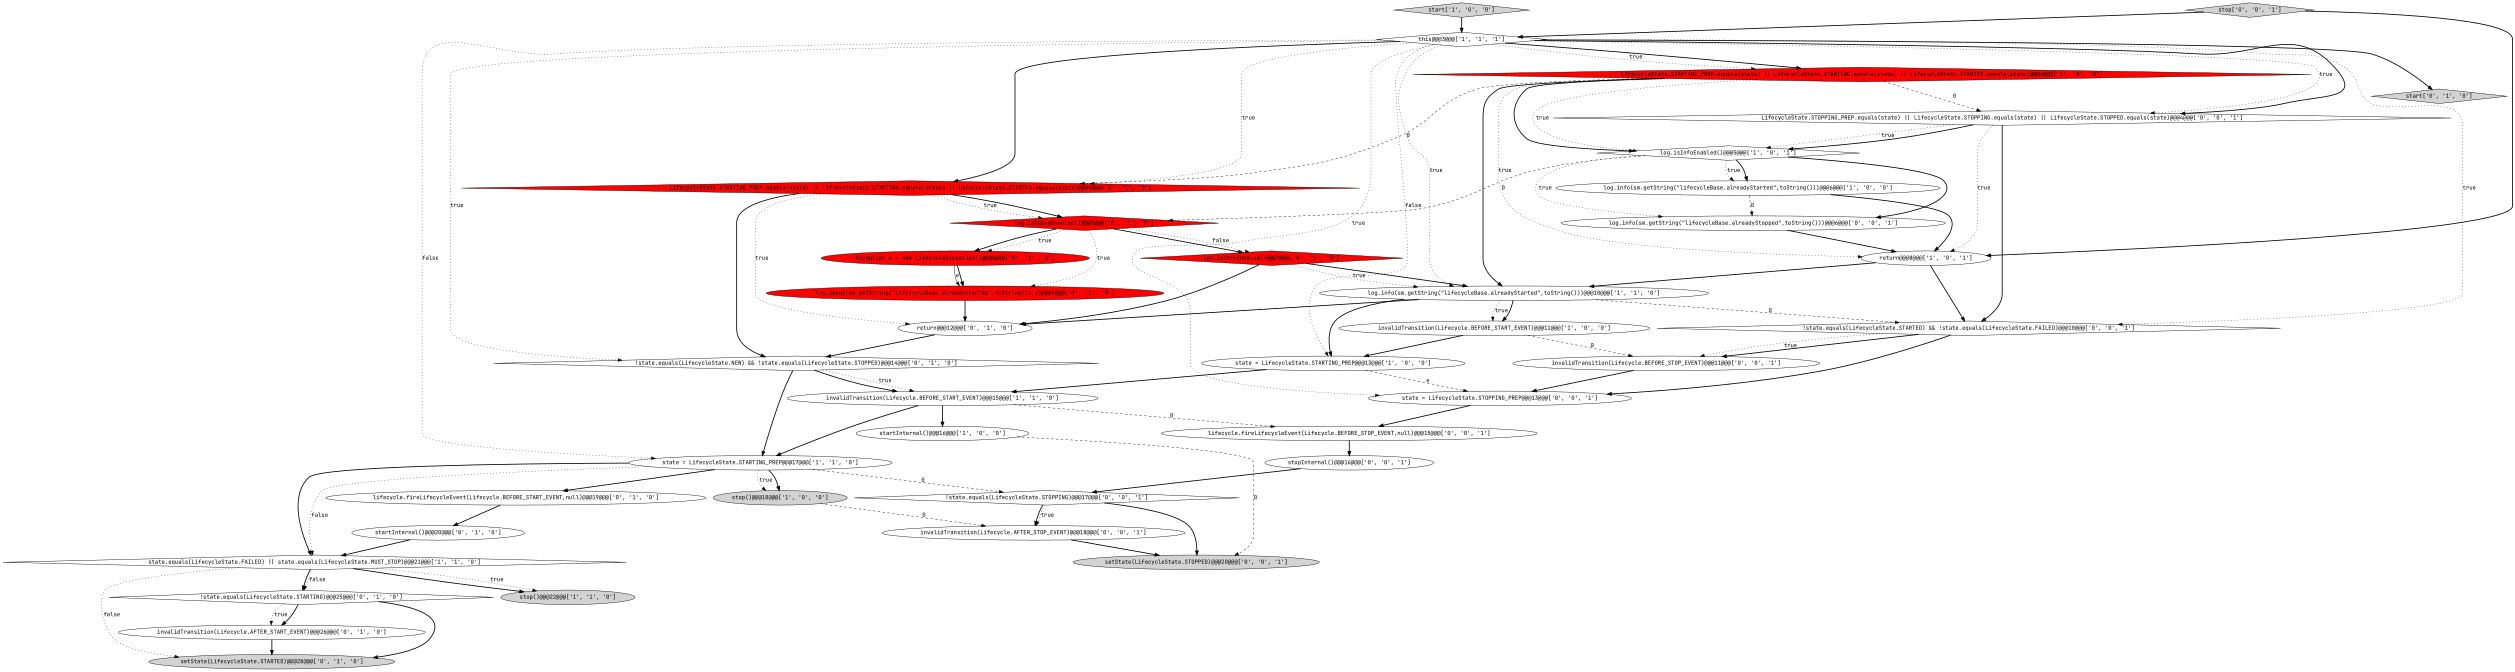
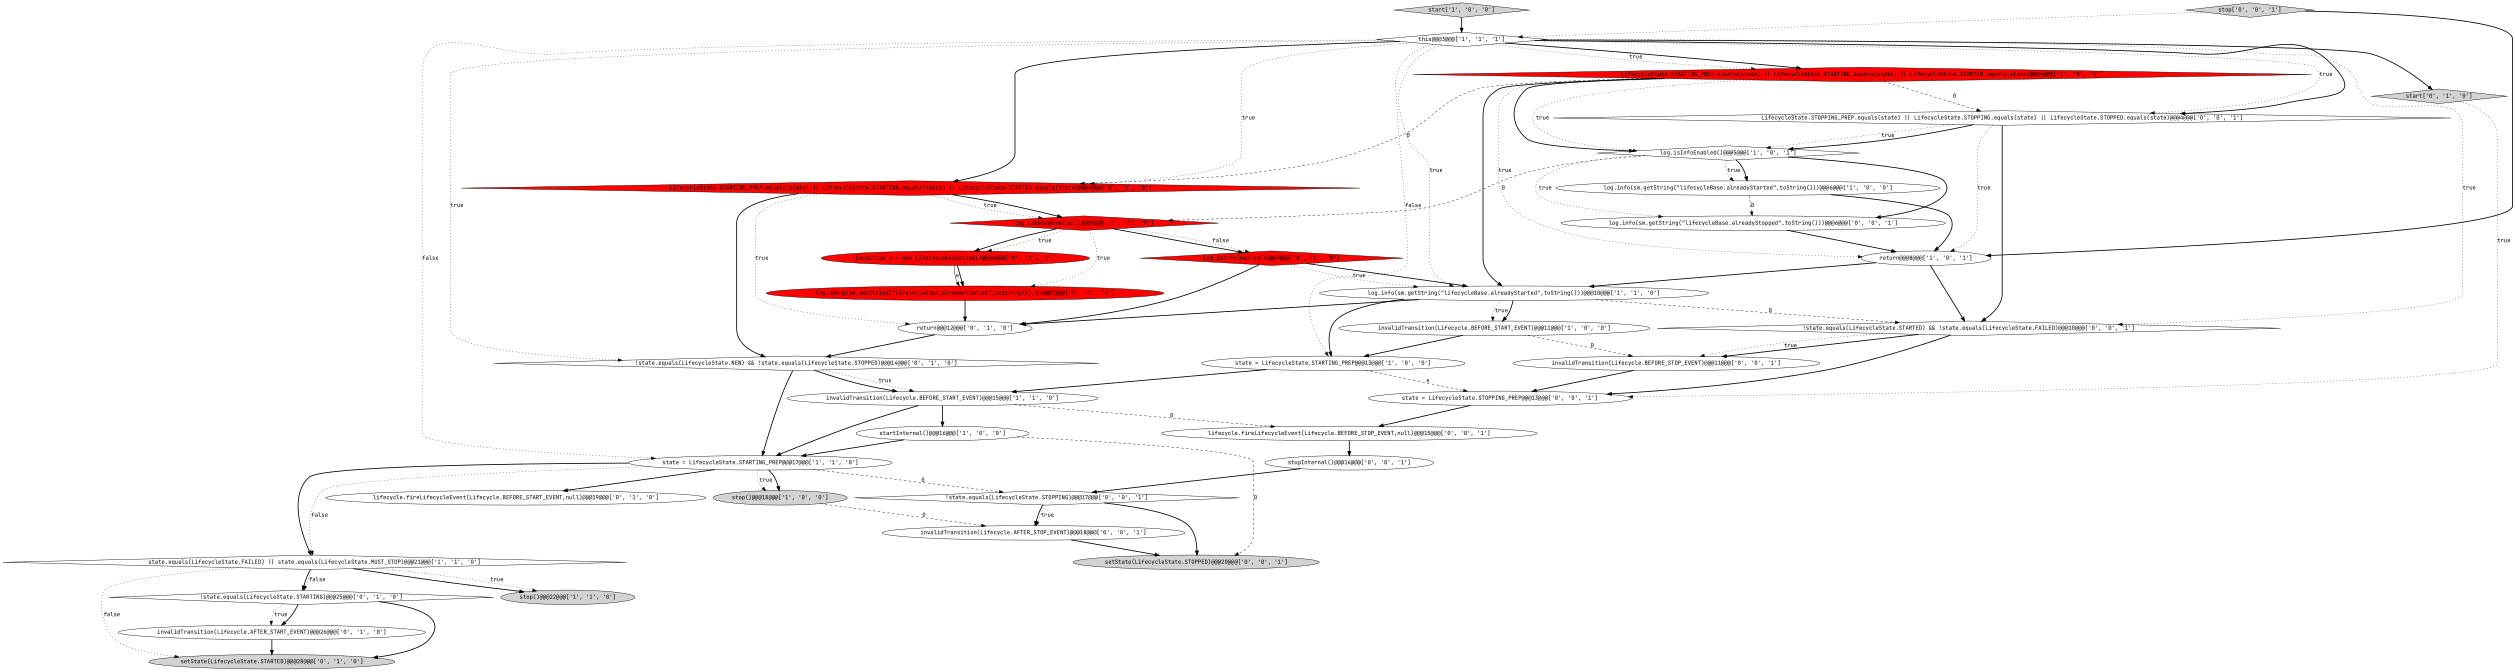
  digraph {
    fontname="JetBrains Mono"
    node [fillcolor=white fontname="JetBrains Mono" shape=ellipse style=filled]
    edge [fontname="JetBrains Mono" style=bold]
    n1 [fillcolor=red label="Exception e = new LifecycleException()@@@6@@@['0', '1', '0']"]
    n2 [fillcolor=red label="log.debug(sm.getString(\"lifecycleBase.alreadyStarted\",toString()),e)@@@7@@@['0', '1', '0']"]
    n3 [label="return@@@12@@@['0', '1', '0']"]
    n4 [label="!state.equals(LifecycleState.NEW) && !state.equals(LifecycleState.STOPPED)@@@14@@@['0', '1', '0']" shape=diamond]
    n5 [fillcolor=lightgray label="start['1', '0', '0']" shape=diamond]
    n6 [label="this@@@3@@@['1', '1', '1']" shape=diamond]
    n7 [label="LifecycleState.STOPPING_PREP.equals(state) || LifecycleState.STOPPING.equals(state) || LifecycleState.STOPPED.equals(state)@@@4@@@['0', '0', '1']" shape=diamond]
    n8 [label="!state.equals(LifecycleState.STARTED) && !state.equals(LifecycleState.FAILED)@@@10@@@['0', '0', '1']" shape=diamond]
    n9 [label="state = LifecycleState.STARTING_PREP@@@17@@@['1', '1', '0']"]
    n10 [label="log.info(sm.getString(\"lifecycleBase.alreadyStarted\",toString()))@@@10@@@['1', '1', '0']"]
    n11 [label="state = LifecycleState.STARTING_PREP@@@13@@@['1', '0', '0']"]
    n12 [label="state = LifecycleState.STOPPING_PREP@@@13@@@['0', '0', '1']"]
    n13 [fillcolor=red label="LifecycleState.STARTING_PREP.equals(state) || LifecycleState.STARTING.equals(state) || LifecycleState.STARTED.equals(state)@@@4@@@['0', '1', '0']" shape=diamond]
    n14 [fillcolor=lightgray label="start['0', '1', '0']" shape=diamond]
    n15 [fillcolor=red label="LifecycleState.STARTING_PREP.equals(state) || LifecycleState.STARTING.equals(state) || LifecycleState.STARTED.equals(state)@@@4@@@['1', '0', '0']" shape=diamond]
    n16 [fillcolor=lightgray label="setState(LifecycleState.STOPPED)@@@20@@@['0', '0', '1']"]
    n17 [label="log.isInfoEnabled()@@@5@@@['1', '0', '1']" shape=diamond]
    n18 [label="return@@@8@@@['1', '0', '1']"]
    n19 [label="log.info(sm.getString(\"lifecycleBase.alreadyStopped\",toString()))@@@6@@@['0', '0', '1']"]
    n20 [fillcolor=red label="log.isDebugEnabled()@@@5@@@['0', '1', '0']" shape=diamond]
    n21 [label="log.info(sm.getString(\"lifecycleBase.alreadyStarted\",toString()))@@@6@@@['1', '0', '0']"]
    n22 [label="invalidTransition(Lifecycle.BEFORE_STOP_EVENT)@@@11@@@['0', '0', '1']"]
    n23 [label="state.equals(LifecycleState.FAILED) || state.equals(LifecycleState.MUST_STOP)@@@21@@@['1', '1', '0']" shape=diamond]
    n24 [label="lifecycle.fireLifecycleEvent(Lifecycle.BEFORE_START_EVENT,null)@@@19@@@['0', '1', '0']"]
    n25 [fillcolor=lightgray label="stop()@@@18@@@['1', '0', '0']"]
    n26 [label="!state.equals(LifecycleState.STOPPING)@@@17@@@['0', '0', '1']" shape=diamond]
    n27 [fillcolor=lightgray label="setState(LifecycleState.STARTED)@@@28@@@['0', '1', '0']"]
    n28 [label="!state.equals(LifecycleState.STARTING)@@@25@@@['0', '1', '0']" shape=diamond]
    n29 [fillcolor=lightgray label="stop()@@@22@@@['1', '1', '0']"]
-   n30 [label="startInternal()@@@20@@@['0', '1', '0']"]
    n31 [label="invalidTransition(Lifecycle.AFTER_STOP_EVENT)@@@18@@@['0', '0', '1']"]
    n32 [label="invalidTransition(Lifecycle.BEFORE_START_EVENT)@@@11@@@['1', '0', '0']"]
    n33 [label="invalidTransition(Lifecycle.BEFORE_START_EVENT)@@@15@@@['1', '1', '0']"]
    n34 [fillcolor=red label="log.isInfoEnabled()@@@9@@@['0', '1', '0']" shape=diamond]
    n35 [label="lifecycle.fireLifecycleEvent(Lifecycle.BEFORE_STOP_EVENT,null)@@@15@@@['0', '0', '1']"]
    n36 [label="startInternal()@@@16@@@['1', '0', '0']"]
    n37 [label="stopInternal()@@@16@@@['0', '0', '1']"]
    n38 [fillcolor=lightgray label="stop['0', '0', '1']" shape=diamond]
    n39 [label="invalidTransition(Lifecycle.AFTER_START_EVENT)@@@26@@@['0', '1', '0']"]
    n1 -> n2
    n1 -> n2 [label=e style=solid]
    n2 -> n3
    n3 -> n4
    n4 -> n9
    n4 -> n33 [label=true style=dotted]
    n4 -> n33
    n5 -> n6
    n6 -> n4 [label=true style=dotted]
    n6 -> n7 [label=true style=dotted]
    n6 -> n7
    n6 -> n8 [label=true style=dotted]
    n6 -> n9 [label=false style=dotted]
    n6 -> n10 [label=true style=dotted]
    n6 -> n11 [label=false style=dotted]
-   n6 -> n12 [label=true style=dotted]
+   n14 -> n12 [label=true style=dotted]
    n6 -> n13
    n6 -> n13 [label=true style=dotted]
    n6 -> n14
    n6 -> n15 [label=true style=dotted]
    n6 -> n15
    n7 -> n8
    n7 -> n17 [label=true style=dotted]
    n7 -> n17
    n7 -> n18 [label=true style=dotted]
    n8 -> n12
    n8 -> n22
    n8 -> n22 [label=true style=dotted]
    n9 -> n23
    n9 -> n23 [label=false style=dotted]
    n9 -> n24
    n9 -> n25
    n9 -> n25 [label=true style=dotted]
    n9 -> n26 [label=0 style=dashed]
    n10 -> n3
    n10 -> n8 [label=0 style=dashed]
    n10 -> n11
    n10 -> n32 [label=true style=dotted]
    n10 -> n32
    n11 -> n12 [label=e style=dashed]
    n11 -> n33
    n12 -> n35
    n13 -> n3 [label=true style=dotted]
    n13 -> n4
    n13 -> n20 [label=true style=dotted]
    n13 -> n20
    n15 -> n7 [label=0 style=dashed]
    n15 -> n10
    n15 -> n13 [label=0 style=dashed]
    n15 -> n17
    n15 -> n17 [label=true style=dotted]
    n15 -> n18 [label=true style=dotted]
    n17 -> n19 [label=true style=dotted]
    n17 -> n19
    n17 -> n20 [label=0 style=dashed]
    n17 -> n21
    n17 -> n21 [label=true style=dotted]
    n18 -> n8
    n18 -> n10
    n19 -> n18
    n20 -> n1 [label=true style=dotted]
    n20 -> n1
    n20 -> n2 [label=true style=dotted]
    n20 -> n34
    n20 -> n34 [label=false style=dotted]
    n21 -> n18
    n21 -> n19 [label=0 style=dashed]
    n22 -> n12
    n23 -> n27 [label=false style=dotted]
    n23 -> n28 [label=false style=dotted]
    n23 -> n28
    n23 -> n29 [label=true style=dotted]
    n23 -> n29
-   n24 -> n30
    n25 -> n31 [label=0 style=dashed]
    n26 -> n16
    n26 -> n31 [label=true style=dotted]
    n26 -> n31
    n28 -> n27
    n28 -> n39
    n28 -> n39 [label=true style=dotted]
-   n30 -> n23
    n31 -> n16
    n32 -> n11
    n32 -> n22 [label=0 style=dashed]
    n33 -> n9
    n33 -> n35 [label=0 style=dashed]
    n33 -> n36
    n34 -> n3
    n34 -> n10 [label=true style=dotted]
    n34 -> n10
    n35 -> n37
+   n36 -> n9
    n36 -> n16 [label=0 style=dashed]
    n37 -> n26
-   n38 -> n6
+   n38 -> n6 [style=dotted]
    n38 -> n18
    n39 -> n27
  }
